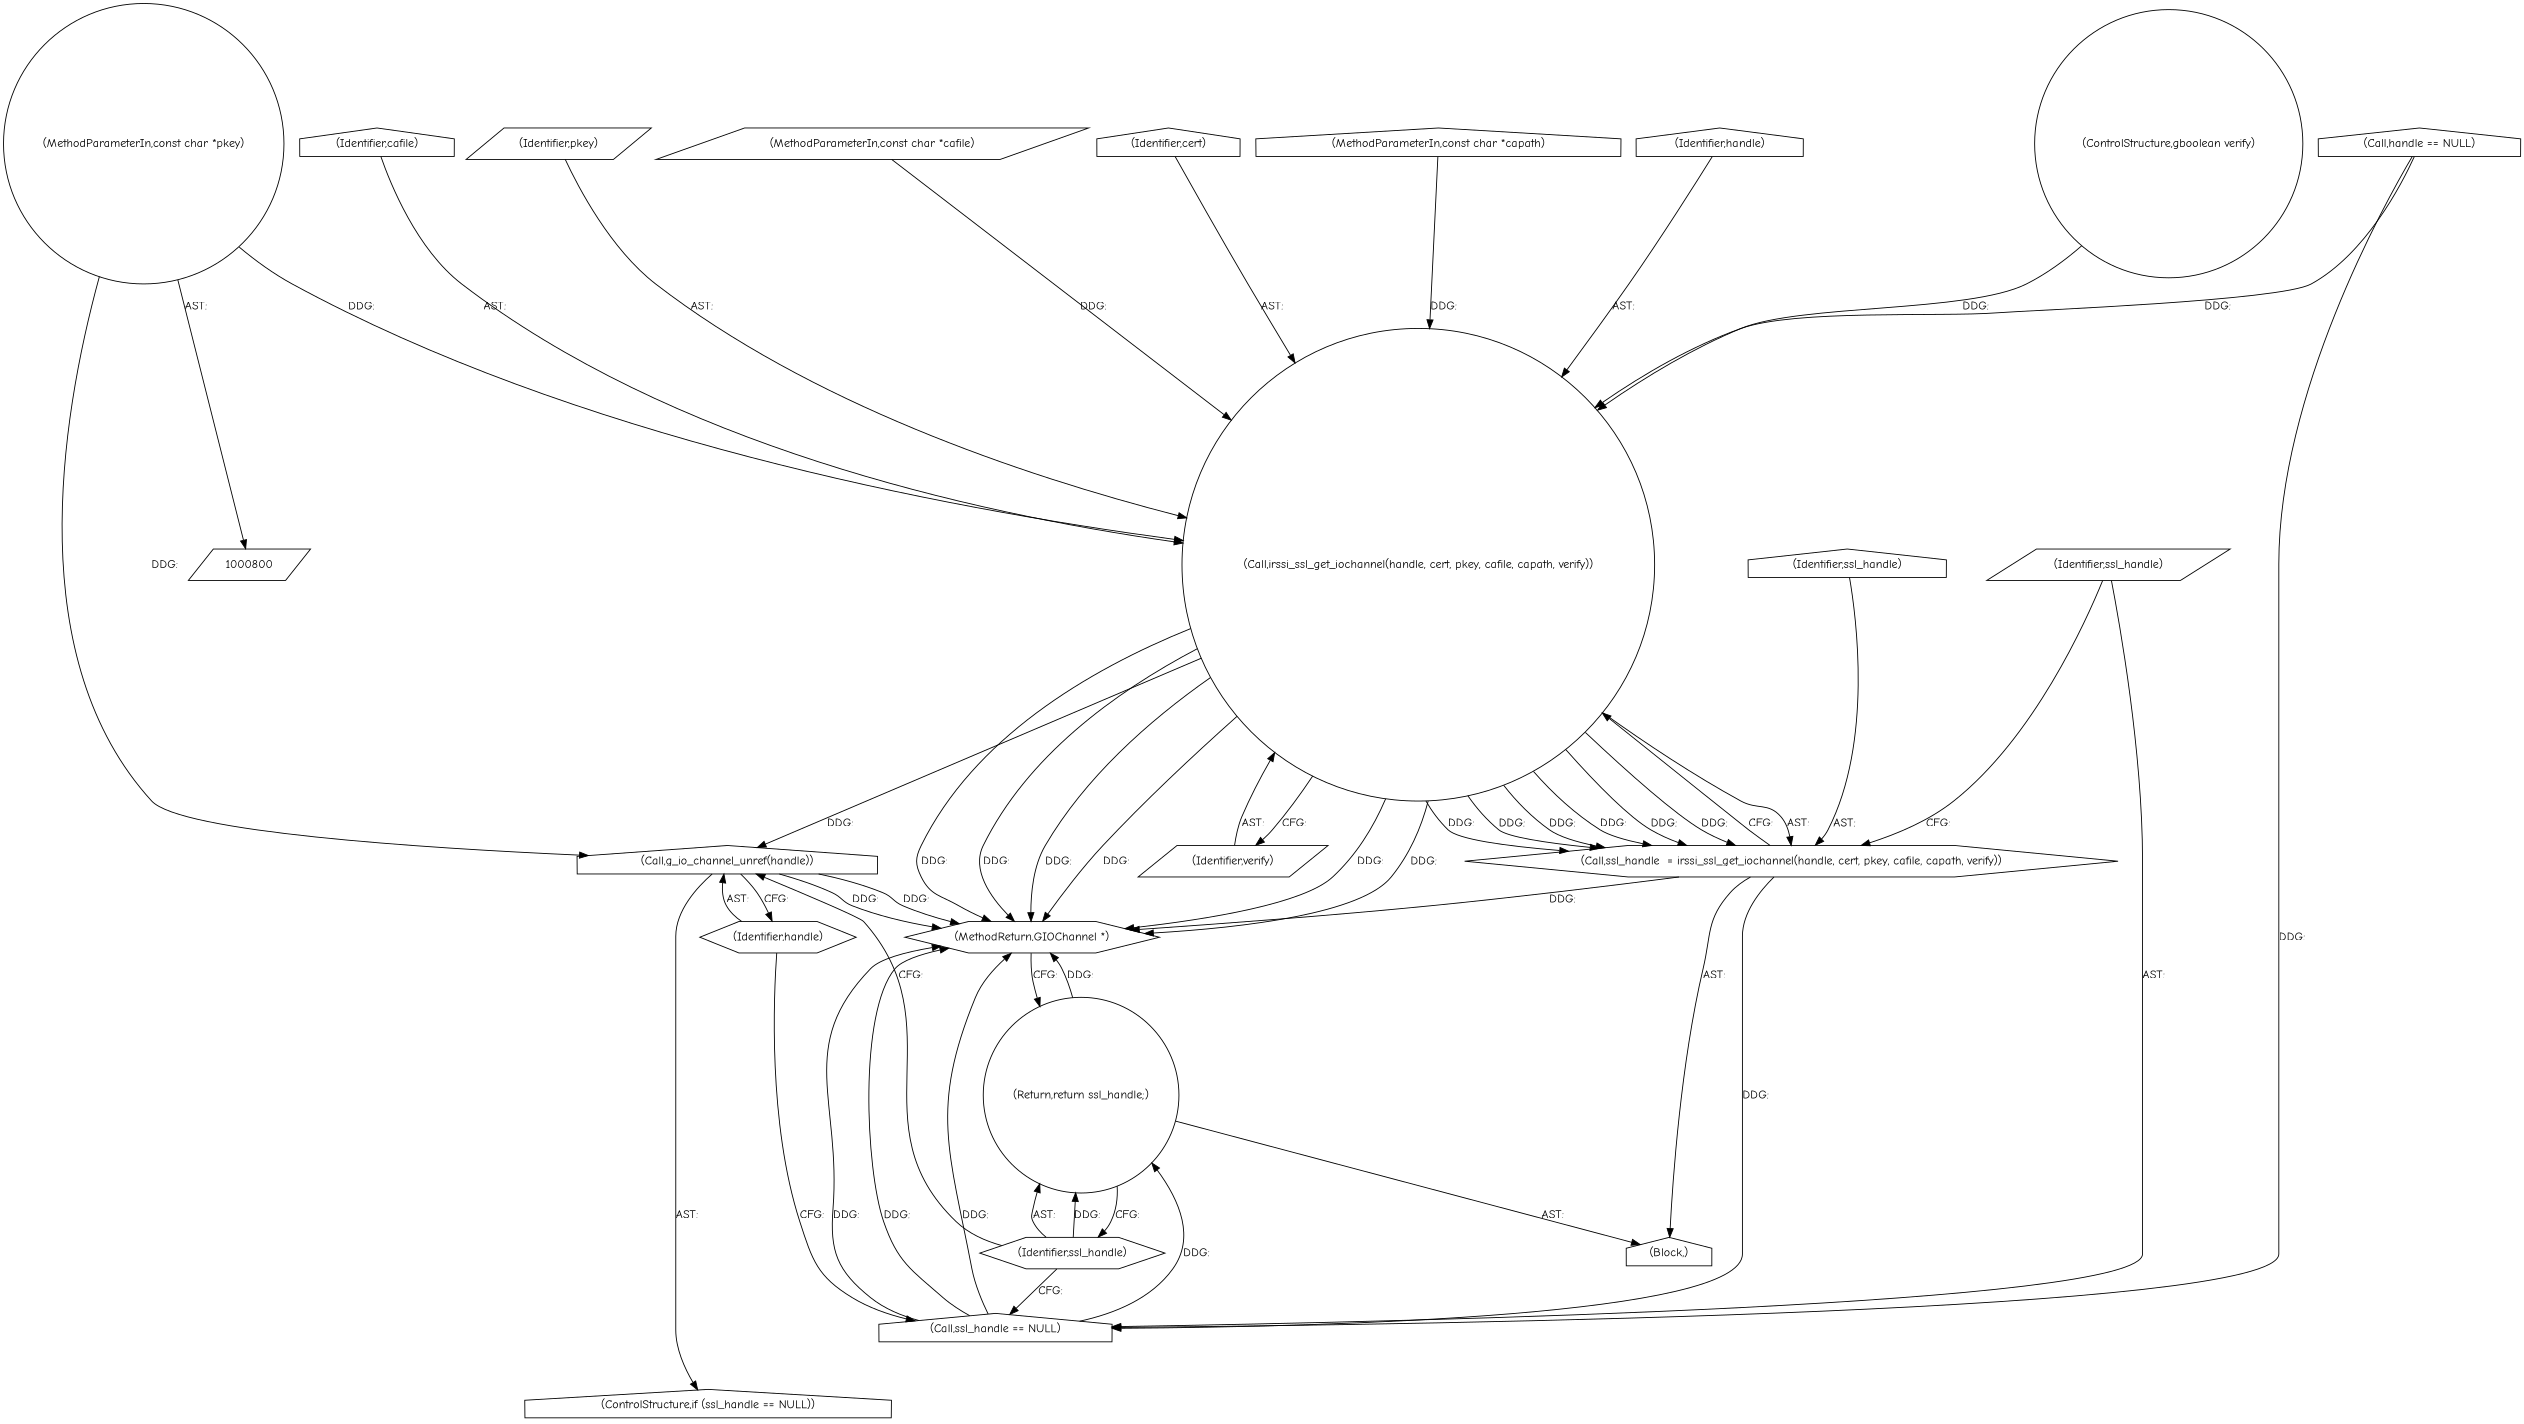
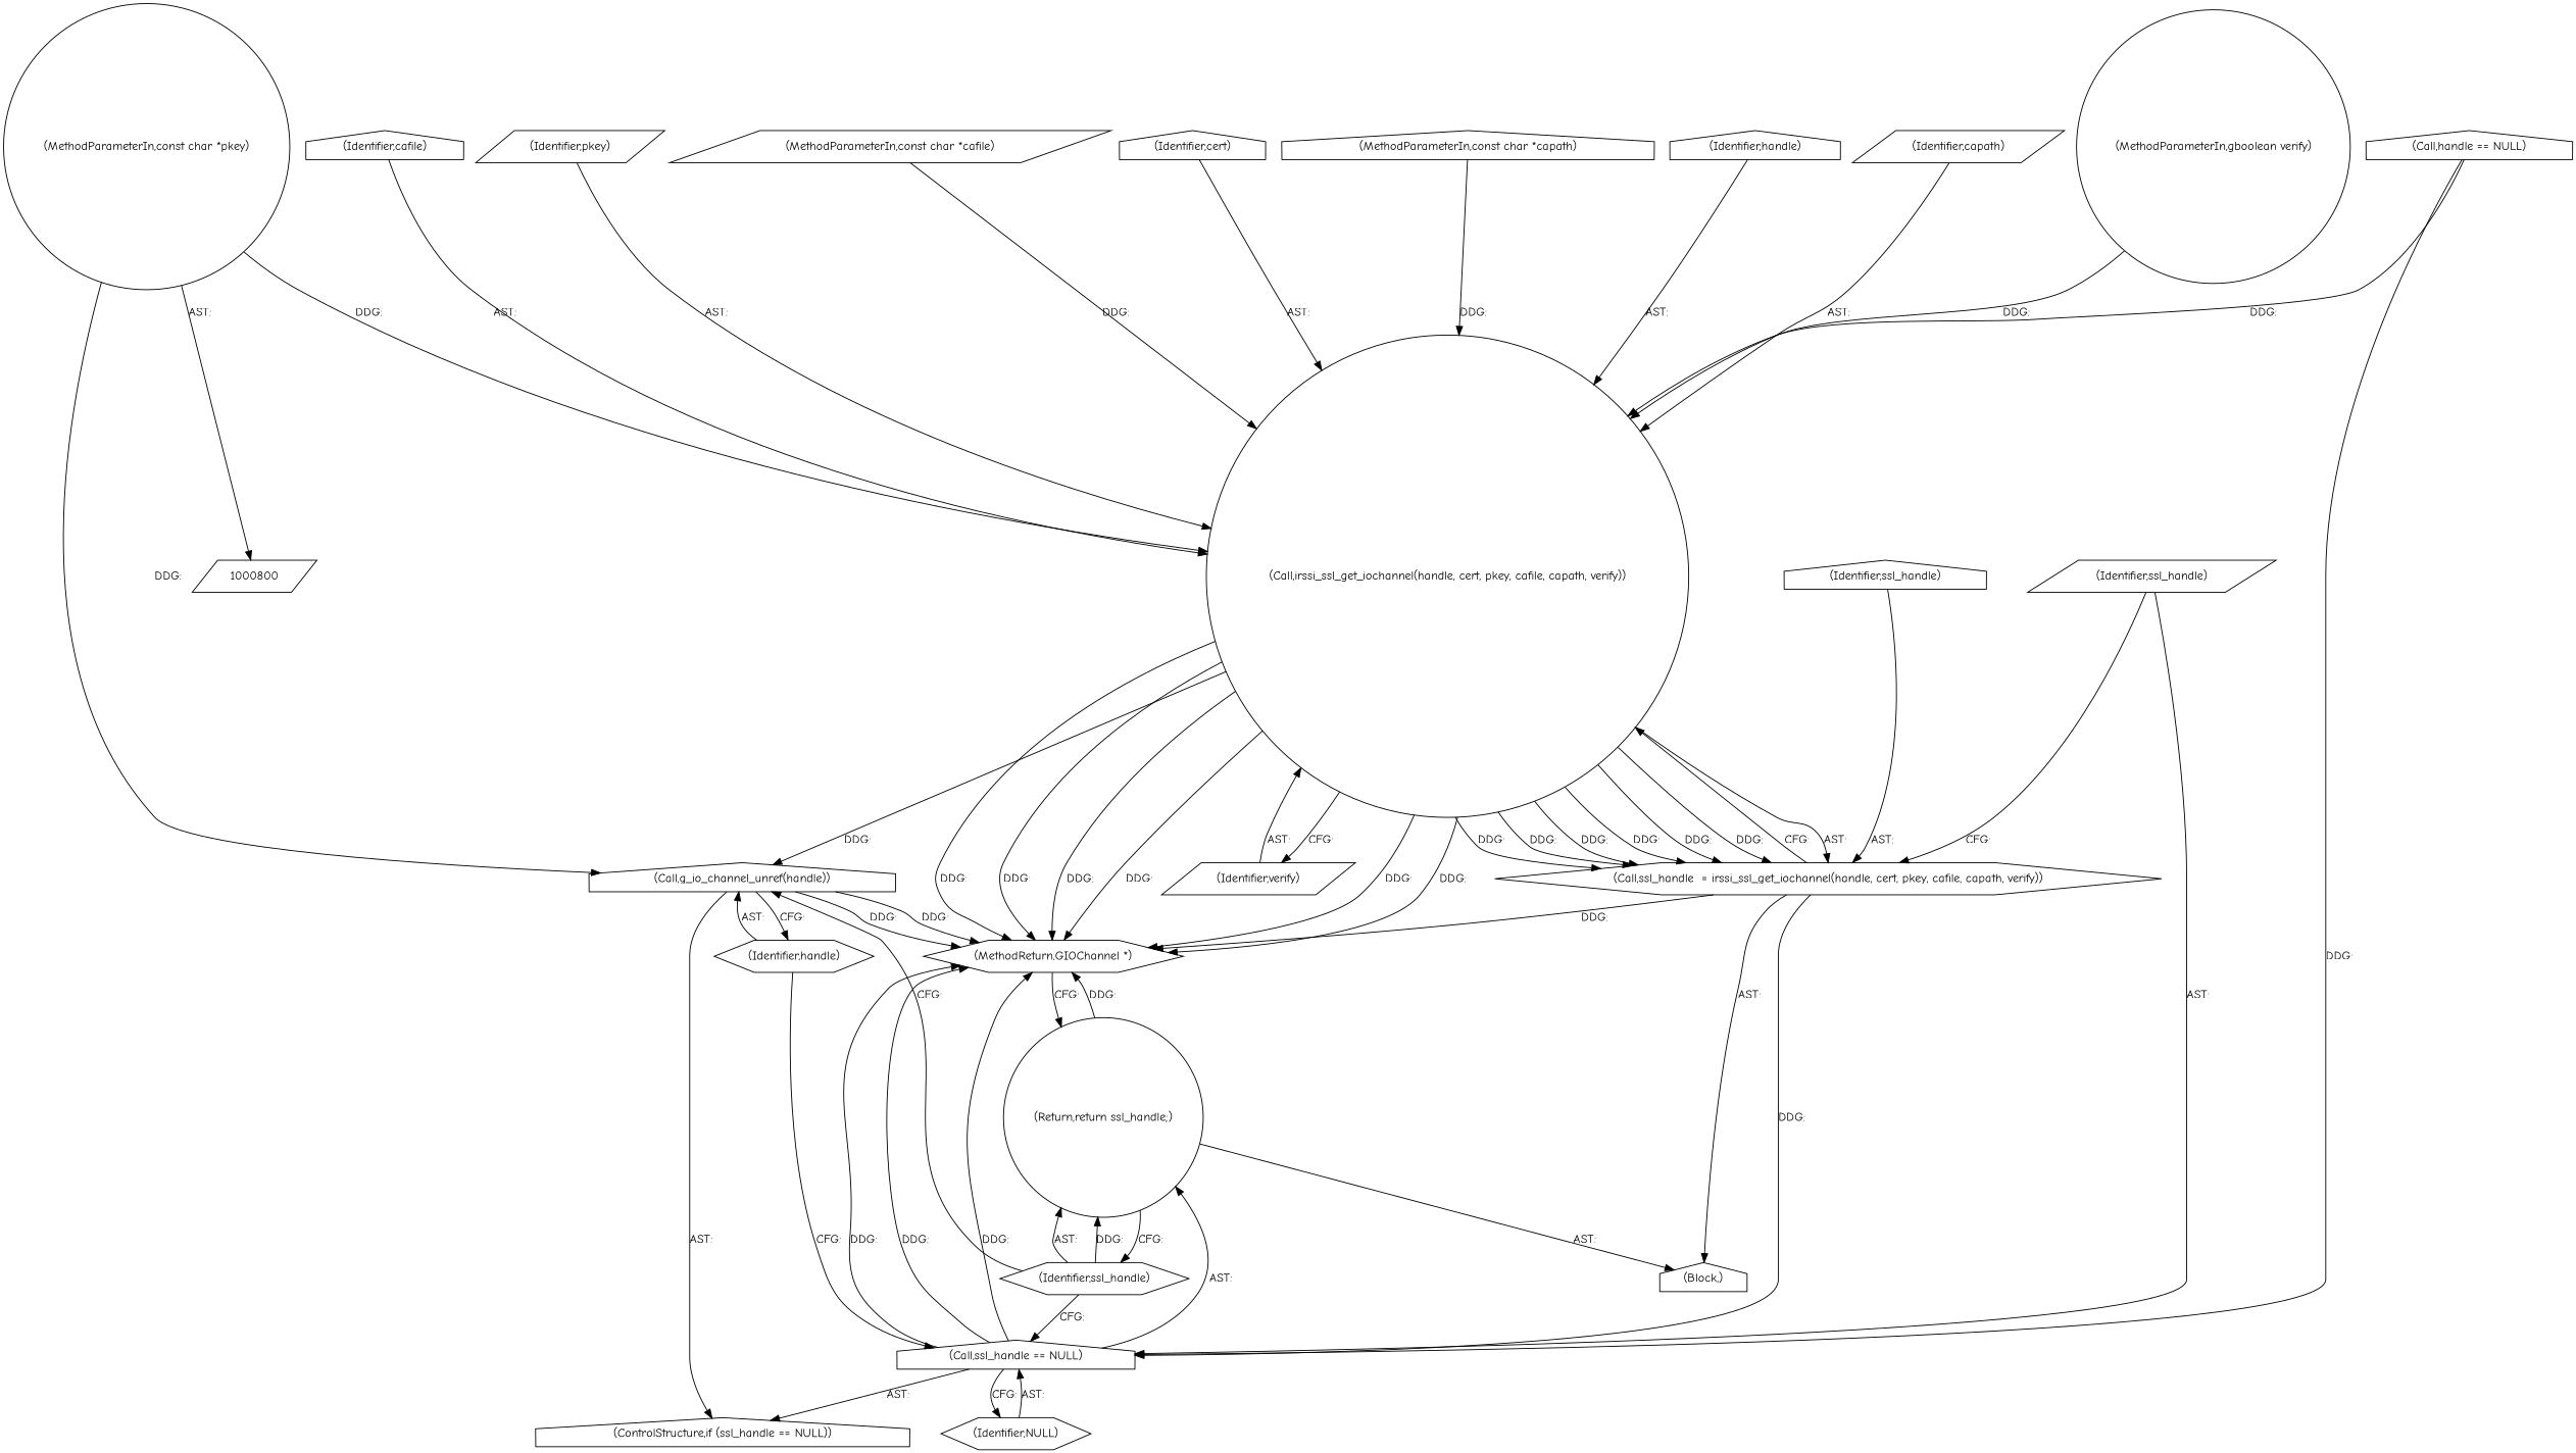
  digraph {
    fontname="Comic Neue"
    node [fontname="Comic Neue" shape=house]
    edge [fontname="Comic Neue"]
    n1 [label="(MethodParameterIn,const char *pkey)" shape=circle]
    n2 [label="(Call,irssi_ssl_get_iochannel(handle, cert, pkey, cafile, capath, verify))" shape=circle]
    n3 [label=1000800 shape=parallelogram]
    n4 [label="(Call,g_io_channel_unref(handle))"]
    n5 [label="(MethodReturn,GIOChannel *)" shape=hexagon]
    n6 [label="(Call,ssl_handle  = irssi_ssl_get_iochannel(handle, cert, pkey, cafile, capath, verify))" shape=hexagon]
    n7 [label="(Identifier,verify)" shape=parallelogram]
    n8 [label="(Return,return ssl_handle;)" shape=circle]
    n9 [label="(Call,ssl_handle == NULL)"]
    n10 [label="(Block,)"]
    n11 [label="(ControlStructure,if (ssl_handle == NULL))"]
    n12 [label="(Identifier,handle)" shape=hexagon]
+   n13 [label="(Identifier,NULL)" shape=hexagon]
    n14 [label="(Identifier,ssl_handle)" shape=hexagon]
    n15 [label="(Identifier,cafile)"]
    n16 [label="(Identifier,pkey)" shape=parallelogram]
    n17 [label="(Call,handle == NULL)"]
    n18 [label="(MethodParameterIn,const char *cafile)" shape=parallelogram]
    n19 [label="(Identifier,ssl_handle)"]
    n20 [label="(Identifier,ssl_handle)" shape=parallelogram]
    n21 [label="(Identifier,cert)"]
    n22 [label="(MethodParameterIn,const char *capath)"]
    n23 [label="(Identifier,handle)"]
-   n25 [label="(ControlStructure,gboolean verify)" shape=circle]
+   n24 [label="(Identifier,capath)" shape=parallelogram]
+   n25 [label="(MethodParameterIn,gboolean verify)" shape=circle]
    n1 -> n2 [label="DDG: "]
    n1 -> n3 [label="AST: "]
    n1 -> n4 [label="DDG: "]
    n2 -> n4 [label="DDG: "]
    n2 -> n5 [label="DDG: "]
    n2 -> n5 [label="DDG: "]
    n2 -> n5 [label="DDG: "]
    n2 -> n5 [label="DDG: "]
    n2 -> n5 [label="DDG: "]
    n2 -> n5 [label="DDG: "]
    n2 -> n6 [label="AST: "]
    n2 -> n6 [label="DDG: "]
    n2 -> n6 [label="DDG: "]
    n2 -> n6 [label="DDG: "]
    n2 -> n6 [label="DDG: "]
    n2 -> n6 [label="DDG: "]
    n2 -> n6 [label="DDG: "]
    n2 -> n7 [label="CFG: "]
    n4 -> n5 [label="DDG: "]
    n4 -> n5 [label="DDG: "]
    n4 -> n11 [label="AST: "]
    n4 -> n12 [label="CFG: "]
    n5 -> n8 [label="CFG: "]
    n6 -> n2 [label="CFG: "]
    n6 -> n5 [label="DDG: "]
    n6 -> n9 [label="DDG: "]
    n6 -> n10 [label="AST: "]
    n7 -> n2 [label="AST: "]
    n8 -> n5 [label="DDG: "]
    n8 -> n10 [label="AST: "]
    n8 -> n14 [label="CFG: "]
    n9 -> n5 [label="DDG: "]
    n9 -> n5 [label="DDG: "]
    n9 -> n5 [label="DDG: "]
-   n9 -> n8 [label="DDG: "]
+   n9 -> n8 [label="AST: "]
+   n9 -> n11 [label="AST: "]
+   n9 -> n13 [label="CFG: "]
    n12 -> n4 [label="AST: "]
    n12 -> n9 [label="CFG: "]
+   n13 -> n9 [label="AST: "]
    n14 -> n4 [label="CFG: "]
    n14 -> n8 [label="AST: "]
    n14 -> n8 [label="DDG: "]
    n14 -> n9 [label="CFG: "]
    n15 -> n2 [label="AST: "]
    n16 -> n2 [label="AST: "]
    n17 -> n2 [label="DDG: "]
    n17 -> n9 [label="DDG: "]
    n18 -> n2 [label="DDG: "]
    n19 -> n6 [label="AST: "]
    n20 -> n6 [label="CFG: "]
    n20 -> n9 [label="AST: "]
    n21 -> n2 [label="AST: "]
    n22 -> n2 [label="DDG: "]
    n23 -> n2 [label="AST: "]
+   n24 -> n2 [label="AST: "]
    n25 -> n2 [label="DDG: "]
  }
